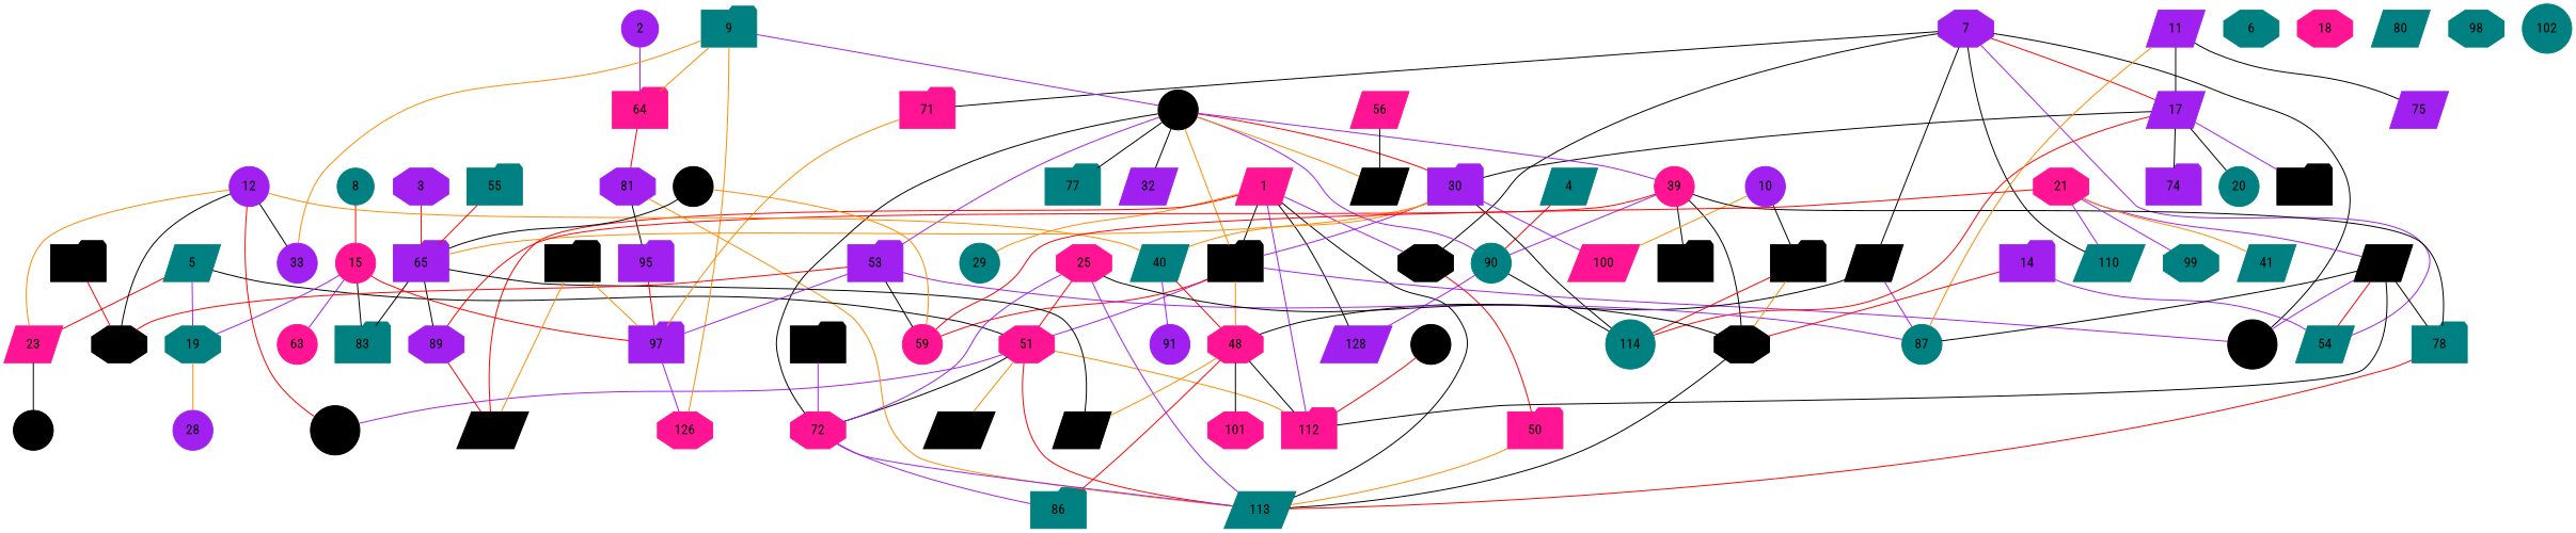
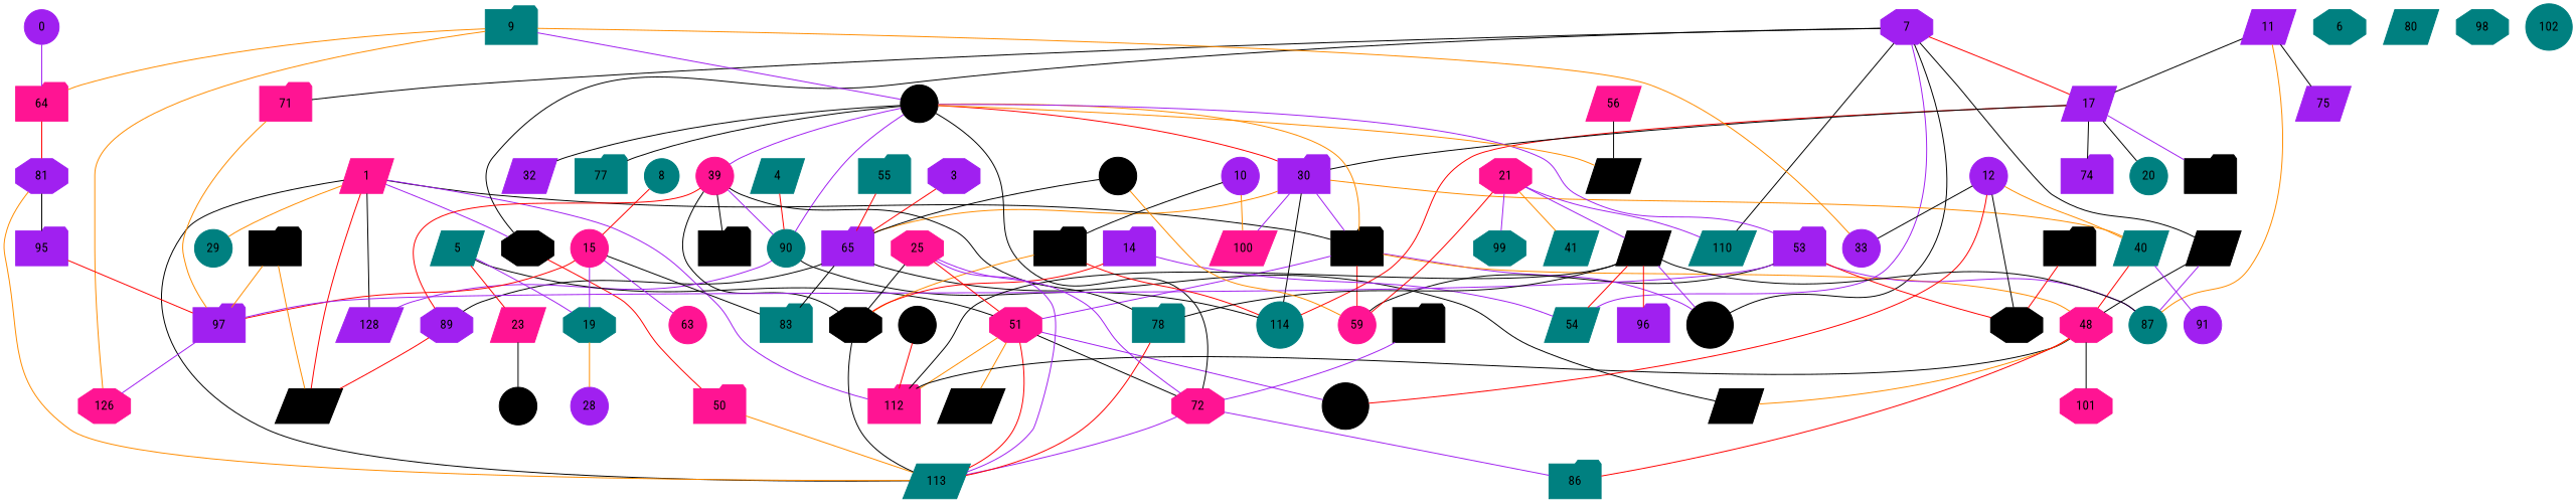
  graph {
    fontname="Roboto Condensed"
    node [color=teal fontname="Roboto Condensed" shape=folder style=filled]
    edge [color=black fontname="Roboto Condensed"]
    1 [color=deeppink shape=parallelogram super="+46"]
    29 [shape=circle super="+76"]
    36 [color=black shape=octagon super="+88"]
    45 [color=black super="+57"]
    109 [color=black shape=parallelogram]
    112 [color=deeppink]
    113 [shape=parallelogram super="+119"]
    128 [color=purple shape=parallelogram]
    50 [color=deeppink]
    51 [color=deeppink shape=octagon super="+52"]
    115 [color=black shape=circle]
    48 [color=deeppink shape=octagon super="+69"]
    59 [color=deeppink shape=circle super="+106"]
-   2 [color=purple shape=circle]
+   2 [color=purple shape=circle label=0]
    64 [color=deeppink]
    81 [color=purple shape=octagon super="+122"]
    65 [color=purple super="+92"]
    83
    89 [color=purple shape=octagon super="+121"]
    84 [color=black shape=parallelogram]
    3 [color=purple shape=octagon]
    90 [shape=circle super="+93"]
    114 [shape=circle]
    4 [shape=parallelogram]
    5 [shape=parallelogram super="+34"]
    19 [shape=octagon]
    23 [color=deeppink shape=parallelogram super="+107"]
    28 [color=purple shape=circle]
    61 [color=black shape=circle]
    117 [color=black shape=circle]
    72 [color=deeppink shape=octagon super="+82"]
    118 [color=black shape=parallelogram]
    6 [shape=octagon]
    7 [color=purple shape=octagon super="+16"]
    13 [color=black shape=parallelogram]
    17 [color=purple shape=parallelogram super="+47"]
    54 [shape=parallelogram]
    71 [color=deeppink]
    110 [shape=parallelogram]
    87 [shape=circle super="+124"]
    20 [shape=circle]
    30 [color=purple super="+31"]
    35 [color=black]
    74 [color=purple]
    97 [color=purple super="+111"]
    15 [color=deeppink shape=circle super="+24"]
    63 [color=deeppink shape=circle]
    8 [shape=circle]
    9 [super="+105"]
    22 [color=black shape=circle super="+108"]
    33 [color=purple shape=circle]
    126 [color=deeppink shape=octagon]
    32 [color=purple shape=parallelogram]
    39 [color=deeppink shape=circle super="+116"]
    53 [color=purple super="+66"]
    73 [color=black shape=parallelogram super="+120"]
    77
    10 [color=purple shape=circle super="+42"]
    58 [color=black super="+67"]
    100 [color=deeppink shape=parallelogram]
    94 [color=black shape=octagon]
    11 [color=purple shape=parallelogram super="+125"]
    75 [color=purple shape=parallelogram]
    12 [color=purple shape=circle super="+37"]
    40 [shape=parallelogram]
    123 [color=black shape=octagon]
    91 [color=purple shape=circle]
    86
    101 [color=deeppink shape=octagon]
    14 [color=purple super="+62"]
-   18 [color=deeppink shape=octagon super="+60"]
    21 [color=deeppink shape=octagon super="+27"]
    26 [color=black shape=parallelogram super="+104"]
    41 [shape=parallelogram super="+68"]
    99 [shape=octagon]
    78 [super="+127"]
+   96 [color=purple]
    70 [color=black]
    25 [color=deeppink shape=octagon super="+85"]
    38 [color=black]
    43 [color=black shape=circle]
    44 [color=black]
    49 [color=black shape=circle]
    55
    56 [color=deeppink shape=parallelogram]
    95 [color=purple super="+103"]
    79 [color=black]
    80 [shape=parallelogram]
    98 [shape=octagon]
    102 [shape=circle]
    1 -- 29 [color=darkorange]
    1 -- 36 [color=purple]
    1 -- 45
    1 -- 109 [color=red]
    1 -- 112 [color=purple]
    1 -- 113
    1 -- 128
    36 -- 50 [color=red]
    45 -- 51 [color=purple]
    45 -- 115 [color=purple]
    45 -- 48 [color=darkorange]
    45 -- 59 [color=red]
    50 -- 113 [color=darkorange]
    51 -- 112 [color=darkorange]
    51 -- 113 [color=red]
    51 -- 117 [color=purple]
    51 -- 72
    51 -- 118 [color=darkorange]
    48 -- 112
    48 -- 84 [color=darkorange]
    48 -- 86 [color=red]
    48 -- 101
    2 -- 64 [color=purple]
    64 -- 81 [color=red]
    81 -- 113 [color=darkorange]
    81 -- 95
    65 -- 83
    65 -- 89
    65 -- 84
    89 -- 109 [color=red]
    3 -- 65 [color=red]
    90 -- 128 [color=purple]
    90 -- 114
    4 -- 90 [color=red]
    5 -- 51
    5 -- 19 [color=purple]
    5 -- 23 [color=red]
    19 -- 28 [color=darkorange]
    23 -- 61
    72 -- 113 [color=purple]
    72 -- 86 [color=purple]
    7 -- 36
    7 -- 115
    7 -- 13
    7 -- 17 [color=red]
    7 -- 54 [color=purple]
    7 -- 71
    7 -- 110
    13 -- 48
    13 -- 87 [color=purple]
    17 -- 114 [color=red]
    17 -- 20
    17 -- 30
    17 -- 35 [color=purple]
    17 -- 74
    71 -- 97 [color=darkorange]
    30 -- 45 [color=purple]
    30 -- 65 [color=darkorange]
    30 -- 114
    30 -- 100 [color=purple]
    30 -- 40 [color=darkorange]
    97 -- 126 [color=purple]
    15 -- 83
    15 -- 19 [color=purple]
    15 -- 97 [color=red]
    15 -- 63 [color=purple]
    8 -- 15 [color=red]
    9 -- 64 [color=darkorange]
    9 -- 22 [color=purple]
    9 -- 33 [color=darkorange]
    9 -- 126 [color=darkorange]
    22 -- 45 [color=darkorange]
    22 -- 90 [color=purple]
    22 -- 72
    22 -- 30 [color=red]
    22 -- 32
    22 -- 39 [color=purple]
    22 -- 53 [color=purple]
    22 -- 73 [color=darkorange]
    22 -- 77
    39 -- 89 [color=red]
    39 -- 90 [color=purple]
    39 -- 94
    39 -- 78
    39 -- 70
    53 -- 59
    53 -- 87 [color=purple]
    53 -- 97 [color=purple]
    53 -- 123 [color=red]
    10 -- 58
    10 -- 100 [color=darkorange]
    58 -- 114 [color=red]
    58 -- 94 [color=darkorange]
    94 -- 113
    11 -- 17
    11 -- 87 [color=darkorange]
    11 -- 75
-   12 -- 23 [color=darkorange]
    12 -- 117 [color=red]
    12 -- 33
    12 -- 40 [color=darkorange]
    12 -- 123
    40 -- 48 [color=red]
    40 -- 91 [color=purple]
    14 -- 54 [color=purple]
    14 -- 94 [color=red]
    21 -- 59 [color=red]
    21 -- 110 [color=purple]
    21 -- 26 [color=purple]
    21 -- 41 [color=darkorange]
    21 -- 99 [color=purple]
    26 -- 112
    26 -- 115 [color=purple]
    26 -- 54 [color=red]
    26 -- 87
    26 -- 78
+   26 -- 96 [color=red]
    78 -- 113 [color=red]
    25 -- 113 [color=purple]
    25 -- 51 [color=red]
    25 -- 72 [color=purple]
    25 -- 94
    38 -- 123 [color=red]
    43 -- 59 [color=darkorange]
    43 -- 65
    44 -- 72 [color=purple]
    49 -- 112 [color=red]
    55 -- 65 [color=red]
    56 -- 73
    95 -- 97 [color=red]
    79 -- 109 [color=darkorange]
    79 -- 97 [color=darkorange]
  }
